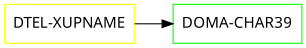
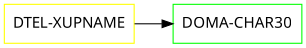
  digraph {
    rankdir=LR
    fontname="Noto Sans"
    node [shape=box fontname="Noto Sans"]
    "DTEL-XUPNAME" [color=yellow]
-   "DOMA-CHAR30" [color=green label="DOMA-CHAR39"]
+   "DOMA-CHAR30" [color=green]
    "DTEL-XUPNAME" -> "DOMA-CHAR30" [fontname="Noto Sans"]
  }
